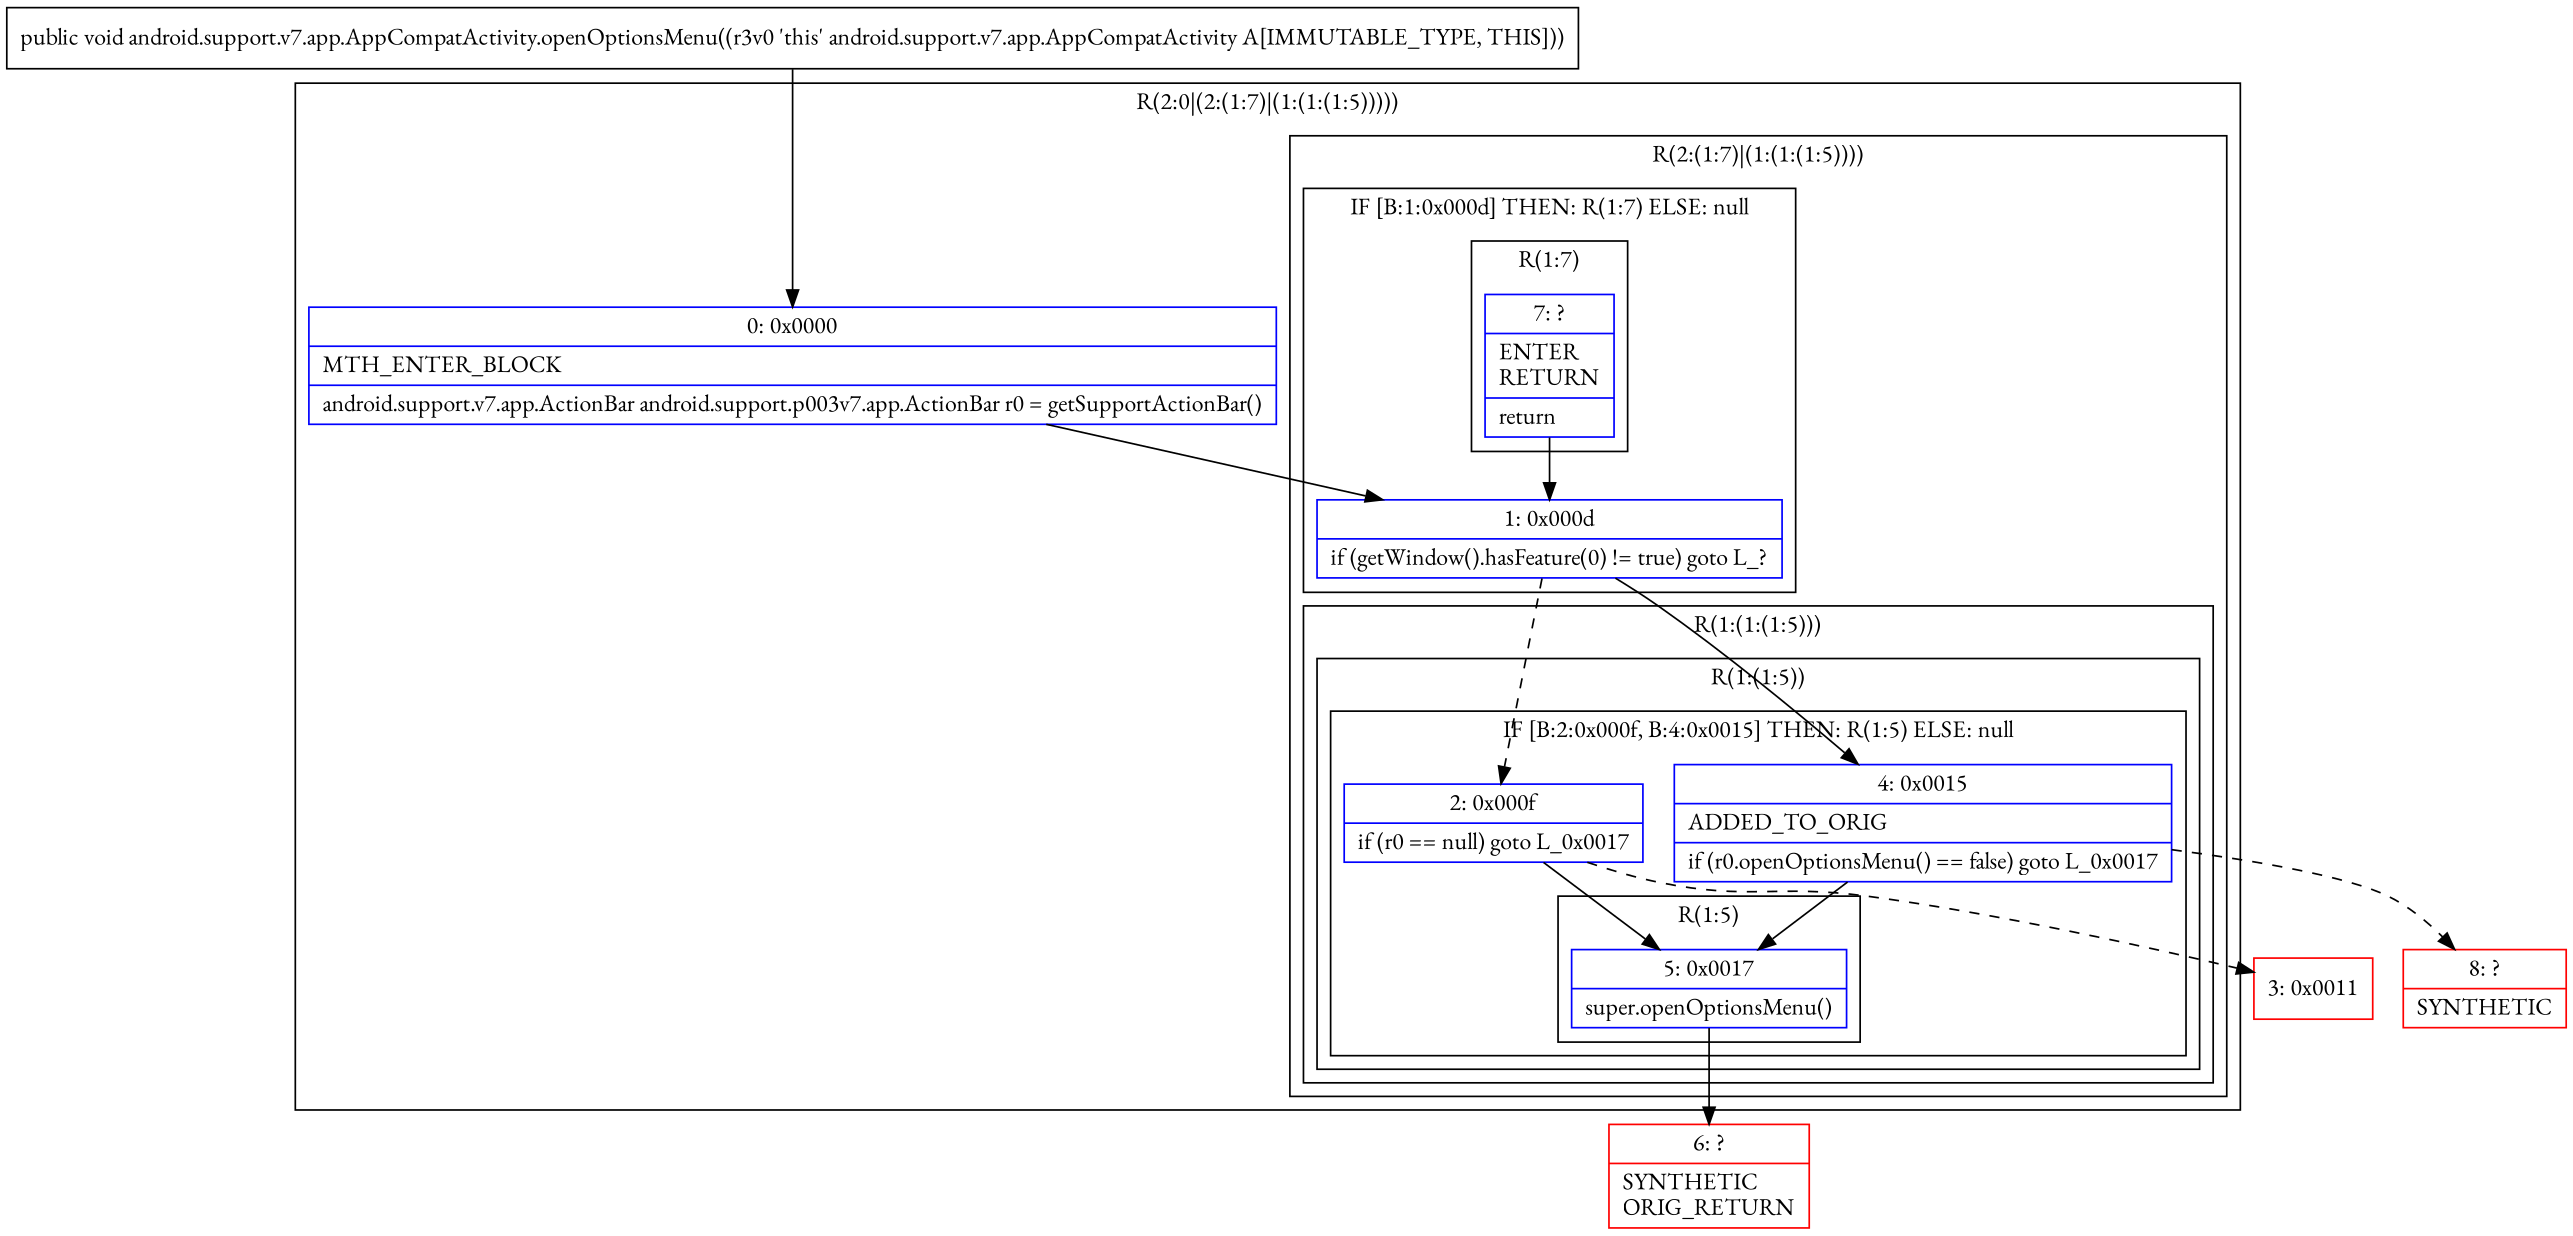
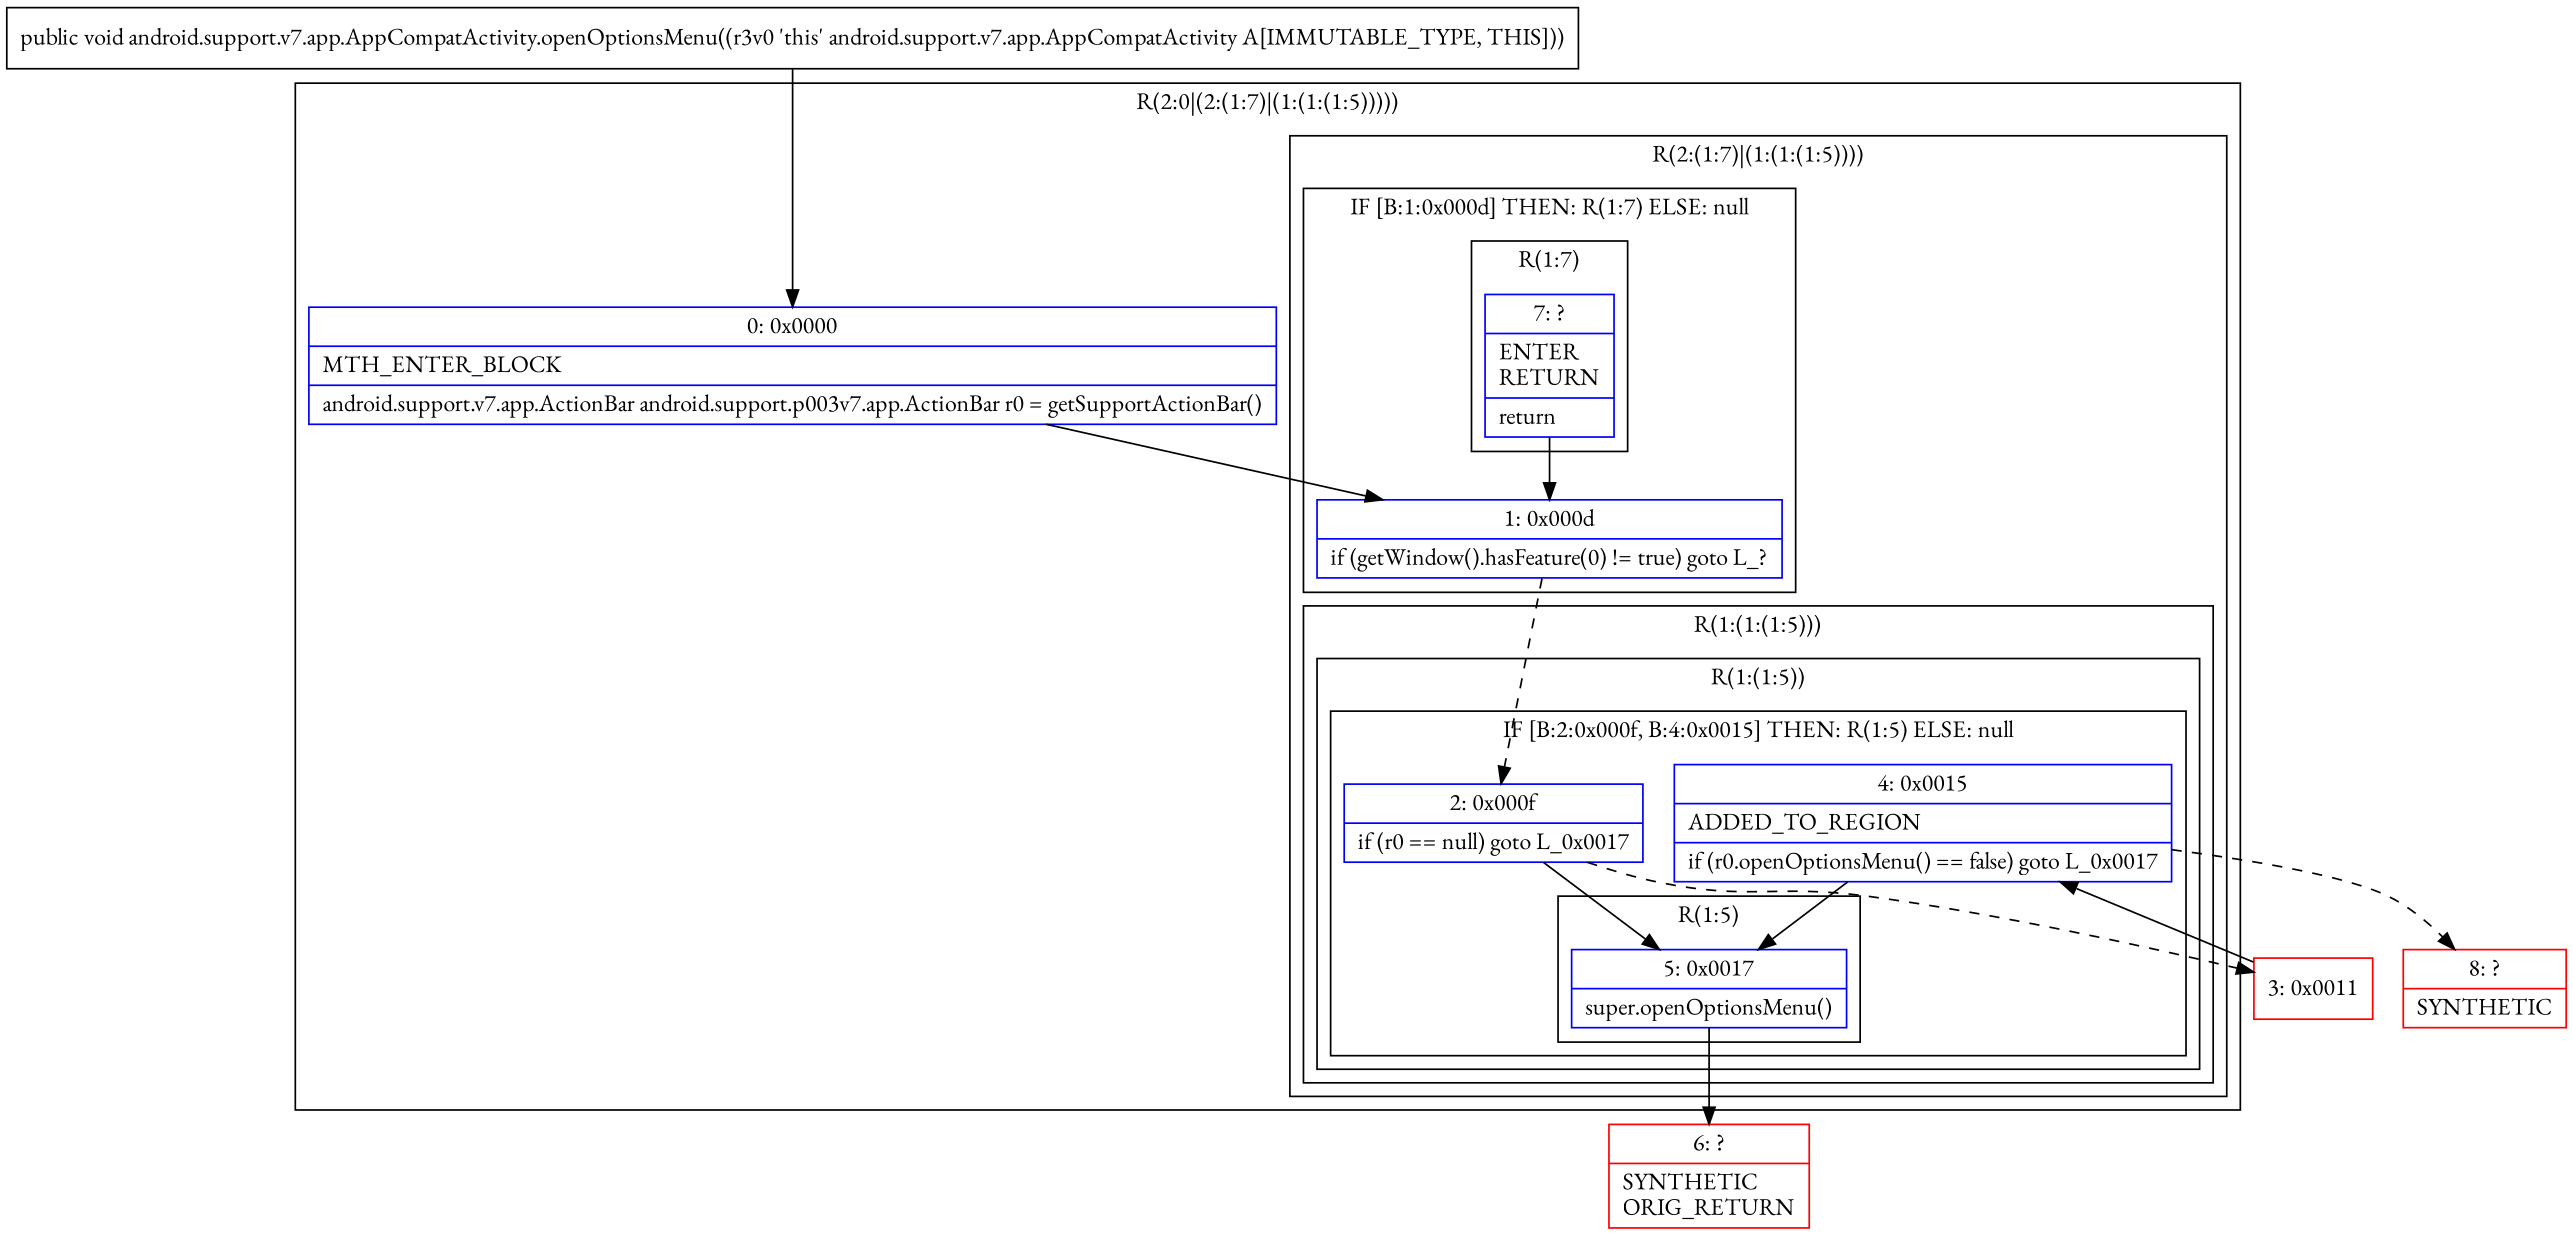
  digraph {
    fontname="EB Garamond"
    node [color=blue fontname="EB Garamond" shape=record]
    edge [fontname="EB Garamond"]
    n1 [label="{7\:\ ?|ENTER\lRETURN\l|return\l}"]
    n2 [label="{1\:\ 0x000d|if (getWindow().hasFeature(0) != true) goto L_?\l}"]
    n3 [label="{5\:\ 0x0017|super.openOptionsMenu()\l}"]
    n4 [label="{2\:\ 0x000f|if (r0 == null) goto L_0x0017\l}"]
-   n5 [label="{4\:\ 0x0015|ADDED_TO_ORIG\l|if (r0.openOptionsMenu() == false) goto L_0x0017\l}"]
+   n5 [label="{4\:\ 0x0015|ADDED_TO_REGION\l|if (r0.openOptionsMenu() == false) goto L_0x0017\l}"]
    n6 [label="{0\:\ 0x0000|MTH_ENTER_BLOCK\l|android.support.v7.app.ActionBar android.support.p003v7.app.ActionBar r0 = getSupportActionBar()\l}"]
    n7 [color=red label="{6\:\ ?|SYNTHETIC\lORIG_RETURN\l}"]
    n8 [color=red label="{3\:\ 0x0011}"]
    n9 [color=red label="{8\:\ ?|SYNTHETIC\l}"]
    n10 [label="{public void android.support.v7.app.AppCompatActivity.openOptionsMenu((r3v0 'this' android.support.v7.app.AppCompatActivity A[IMMUTABLE_TYPE, THIS])) }" color=""]
    subgraph cluster_1 {
      label="R(2:0|(2:(1:7)|(1:(1:(1:5)))))"
      n6
      subgraph cluster_2 {
        label="R(2:(1:7)|(1:(1:(1:5))))"
        subgraph cluster_3 {
          label="IF [B:1:0x000d] THEN: R(1:7) ELSE: null"
          n2
          subgraph cluster_4 {
            label="R(1:7)"
            n1
          }
        }
        subgraph cluster_5 {
          label="R(1:(1:(1:5)))"
          subgraph cluster_6 {
            label="R(1:(1:5))"
            subgraph cluster_7 {
              label="IF [B:2:0x000f, B:4:0x0015] THEN: R(1:5) ELSE: null"
              n4
              n5
              subgraph cluster_8 {
                label="R(1:5)"
                n3
              }
            }
          }
        }
      }
    }
    n1 -> n2
    n2 -> n4 [style=dashed]
    n3 -> n7
    n4 -> n3
    n4 -> n8 [style=dashed]
    n5 -> n3
    n5 -> n9 [style=dashed]
    n6 -> n2
-   n2 -> n5
+   n8 -> n5
    n10 -> n6
  }
